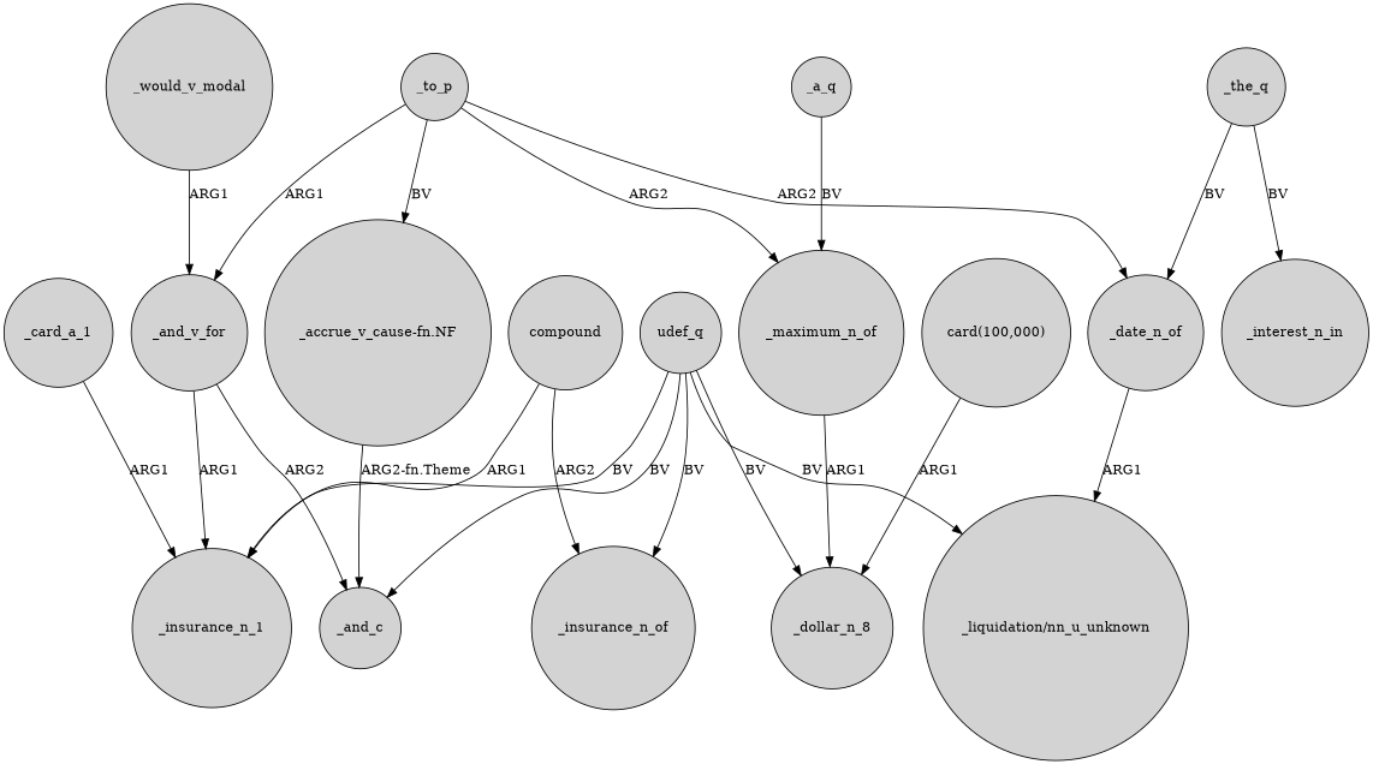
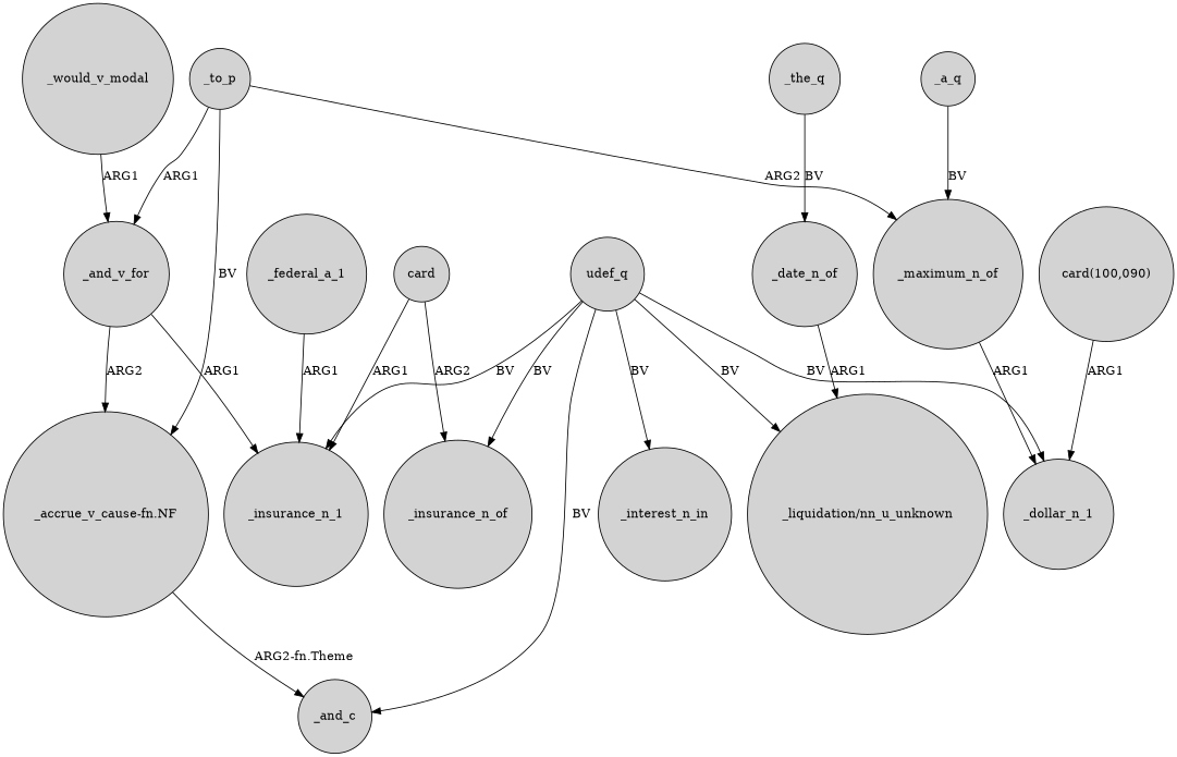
  digraph {
    node [shape=circle style=filled]
-   compound
+   compound [label=card]
    _insurance_n_1
    n3 [label=_insurance_n_of]
    n4 [label=_and_v_for]
    _would_v_modal
    _and_c
    _the_q
    _date_n_of
    "_liquidation/nn_u_unknown"
    udef_q
-   _dollar_n_1 [label=_dollar_n_8]
+   _dollar_n_1
    _interest_n_in
-   _federal_a_1 [label=_card_a_1]
+   _federal_a_1
    "_accrue_v_cause-fn.NF"
    _maximum_n_of
    _to_p
    _a_q
-   "card(100,000)"
+   "card(100,000)" [label="card(100,090)"]
    compound -> _insurance_n_1 [label=ARG1]
    compound -> n3 [label=ARG2]
    n4 -> _insurance_n_1 [label=ARG1]
-   n4 -> _and_c [label=ARG2]
+   n4 -> "_accrue_v_cause-fn.NF" [label=ARG2]
    _would_v_modal -> n4 [label=ARG1]
    _the_q -> _date_n_of [label=BV]
    _date_n_of -> "_liquidation/nn_u_unknown" [label=ARG1]
    udef_q -> _insurance_n_1 [label=BV]
    udef_q -> n3 [label=BV]
    udef_q -> _and_c [label=BV]
    udef_q -> "_liquidation/nn_u_unknown" [label=BV]
    udef_q -> _dollar_n_1 [label=BV]
-   _the_q -> _interest_n_in [label=BV]
+   udef_q -> _interest_n_in [label=BV]
    _federal_a_1 -> _insurance_n_1 [label=ARG1]
    "_accrue_v_cause-fn.NF" -> _and_c [label="ARG2-fn.Theme"]
    _maximum_n_of -> _dollar_n_1 [label=ARG1]
    _to_p -> n4 [label=ARG1]
-   _to_p -> _date_n_of [label=ARG2]
    _to_p -> "_accrue_v_cause-fn.NF" [label=BV]
    _to_p -> _maximum_n_of [label=ARG2]
    _a_q -> _maximum_n_of [label=BV]
    "card(100,000)" -> _dollar_n_1 [label=ARG1]
  }
